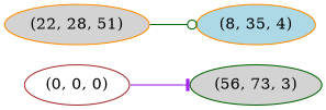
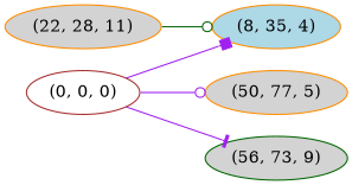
  digraph {
    fontname="DejaVu Serif"
    rankdir=LR
    node [color=darkorange fillcolor=lightgrey fontname="DejaVu Serif" style=filled]
    edge [arrowhead=odot color=purple fontname="DejaVu Serif"]
    "(0, 0, 0)" [color=brown fillcolor=white]
    "(8, 35, 4)" [fillcolor=lightblue]
-   "(56, 73, 9)" [color=darkgreen label="(56, 73, 3)"]
-   "(22, 28, 11)" [label="(22, 28, 51)"]
+   "(50, 77, 5)"
+   "(56, 73, 9)" [color=darkgreen]
+   "(22, 28, 11)"
+   "(0, 0, 0)" -> "(8, 35, 4)" [arrowhead=box]
+   "(0, 0, 0)" -> "(50, 77, 5)"
    "(0, 0, 0)" -> "(56, 73, 9)" [arrowhead=tee]
    "(22, 28, 11)" -> "(8, 35, 4)" [color=darkgreen]
  }
